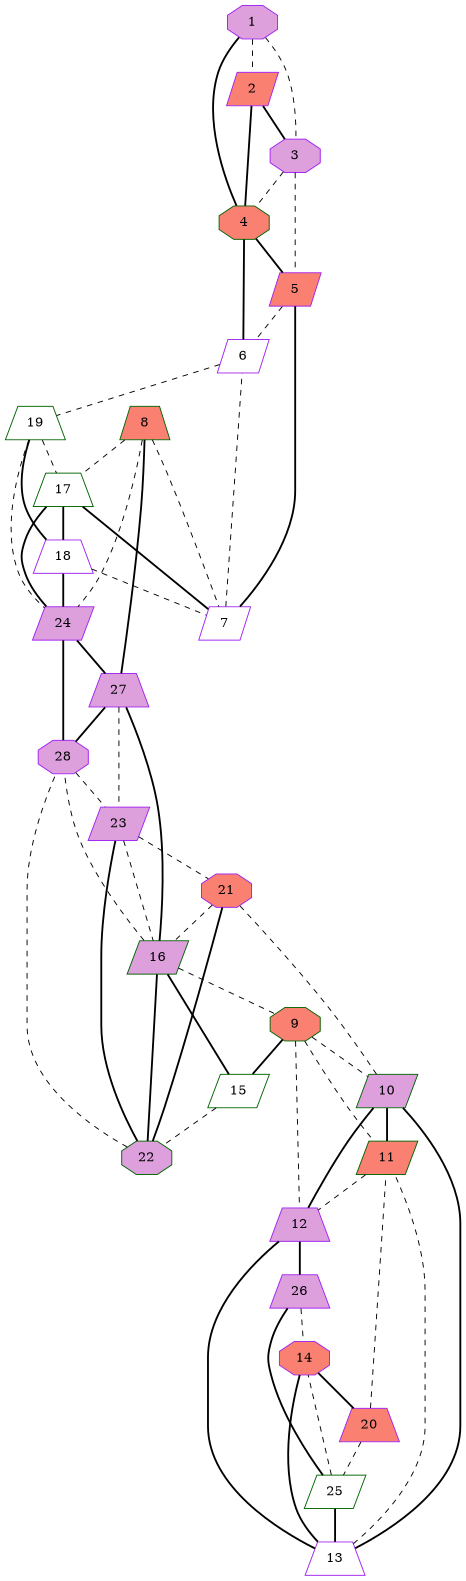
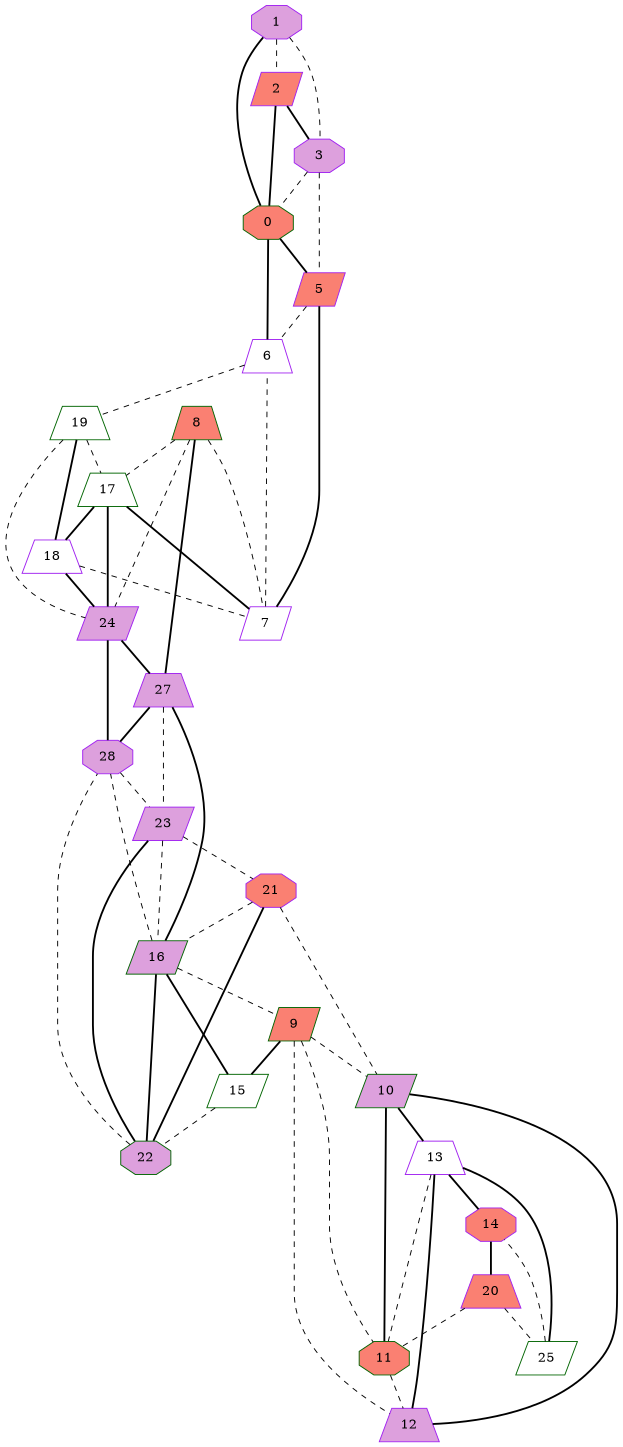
  graph {
    node [aaLength=5 color=purple fillcolor=plum sequence=IAPVVHLFIKPIYAM shape=parallelogram style=filled type=1]
    edge [distance0=0.0 frequency=1 style=dashed type0=2]
    1 [aaLength=19 sequence=HREKIFMSYNQNKQYLEDN shape=octagon type=0]
    2 [aaLength=23 fillcolor=salmon sequence=NPEIQEKIELYGLNLLNEVISDN type=0]
    3 [aaLength=15 sequence=NEEEIRADYNEANFL shape=octagon type=0]
-   4 [aaLength=6 color=darkgreen fillcolor=salmon sequence=LHPFWM shape=octagon type=0]
+   4 [aaLength=6 color=darkgreen fillcolor=salmon sequence=LHPFWM shape=octagon type=0 label=0]
    5 [aaLength=9 fillcolor=salmon sequence=WIEVGEKAV type=0]
-   6 [aaLength=11 fillcolor=white sequence=VGSKLTRLVSQ type=0]
+   6 [aaLength=11 fillcolor=white sequence=VGSKLTRLVSQ shape=trapezium type=0]
    19 [aaLength=3 color=darkgreen fillcolor=white sequence=TVR shape=trapezium]
    17 [aaLength=8 color=darkgreen fillcolor=white sequence=SIMMFVDI shape=trapezium]
    24 [aaLength=4 sequence=DLVL]
    18 [aaLength=6 fillcolor=white sequence=ERYLLT shape=trapezium]
    27 [aaLength=4 sequence=QTIQ shape=trapezium]
    28 [aaLength=4 sequence=SQIF shape=octagon]
    7 [aaLength=8 fillcolor=white sequence=SPTIYSLT type=0]
    8 [color=darkgreen fillcolor=salmon sequence=SPNQV shape=trapezium type=0]
    16 [aaLength=15 color=darkgreen]
    23 [aaLength=3 sequence=LYI]
-   9 [aaLength=3 color=darkgreen fillcolor=salmon sequence=SLT shape=octagon type=0]
+   9 [aaLength=3 color=darkgreen fillcolor=salmon sequence=SLT type=0]
    22 [aaLength=15 color=darkgreen shape=octagon]
    21 [aaLength=11 fillcolor=salmon sequence=QSLYKIKLASV shape=octagon]
    15 [aaLength=11 color=darkgreen fillcolor=white sequence=QSLYKIKLASV]
-   11 [color=darkgreen fillcolor=salmon sequence=GYAFD type=0]
+   11 [color=darkgreen fillcolor=salmon sequence=GYAFD shape=octagon type=0]
    10 [aaLength=7 color=darkgreen sequence=NGLGLFC type=0]
    12 [sequence=DSAYK shape=trapezium type=0]
    13 [fillcolor=white sequence=LRVLD shape=trapezium type=0]
-   26 [aaLength=3 sequence=FRP shape=trapezium]
    14 [fillcolor=salmon sequence=VMTID shape=octagon]
    25 [aaLength=4 color=darkgreen fillcolor=white sequence=VRVD]
    20 [fillcolor=salmon sequence=VMTID shape=trapezium]
    1 -- 2 [distance0=26.88783 type0=1]
    1 -- 3 [distance0=57.88113]
    1 -- 4 [distance0=76.4859 style=bold type0=3]
    2 -- 3 [distance0=32.02278 distance1=0.0 frequency=2 style=bold type1=5]
    2 -- 4 [distance0=52.22917 style=bold type0=3]
    3 -- 4 [distance0=21.41465 distance1=0.0 frequency=2 type0=1 type1=5]
    3 -- 5 [distance0=38.25955 type0=3]
    4 -- 5 [distance0=29.86929 distance1=17.0 frequency=2 style=bold type1=4]
    4 -- 6 [distance0=41.99459 style=bold type0=3]
    5 -- 6 [distance0=13.85184 distance1=0.0 frequency=2 type0=1 type1=5]
    6 -- 19 [distance0=4.0 type0=4]
    19 -- 17 [distance0=31.0]
    19 -- 24 [distance0=49.0 type0=3]
    17 -- 24 [distance0=18.0 distance1=10.0 frequency=2 style=bold type0=1 type1=4]
    17 -- 18 [distance0=19.0 style=bold]
    24 -- 27 [distance0=26.0 style=bold]
    24 -- 28 [distance0=34.0 style=bold type0=3]
    18 -- 19 [distance0=12.0 style=bold type0=1]
    18 -- 24 [distance0=37.0 style=bold type0=3]
    18 -- 7 [type0=5]
    27 -- 28 [distance0=8.0 distance1=4.0 frequency=2 style=bold type0=1 type1=4]
    27 -- 16 [distance0=26.0 style=bold type0=3]
    27 -- 23 [distance0=18.0]
    28 -- 23 [distance0=10.0 distance1=6.0 frequency=2 type1=4]
    7 -- 5 [distance0=49.59558 style=bold type0=3]
    7 -- 6 [distance0=37.32924 type0=1]
    7 -- 17 [distance0=5.0 style=bold type0=4]
    8 -- 17 [distance0=57.35005 type0=3]
    8 -- 24 [distance0=53.11335]
    8 -- 27 [distance0=17.0 style=bold type0=4]
    8 -- 7 [distance0=42.66778 type0=1]
    16 -- 28 [distance0=18.0 type0=3]
    16 -- 9 [distance0=1.0 type0=4]
    16 -- 22 [style=bold type0=1]
    23 -- 16 [distance0=8.0 type0=1]
    23 -- 21 [type0=5]
    9 -- 15 [distance0=5.0 style=bold type0=4]
    9 -- 11 [distance0=47.06012]
    9 -- 10 [distance0=44.20179 type0=1]
    9 -- 12 [distance0=50.92063 type0=3]
    22 -- 28 [distance0=18.0 type0=3]
    22 -- 23 [distance0=8.0 style=bold]
    21 -- 16 [distance0=24.0]
    21 -- 22 [distance0=24.0 style=bold type0=3]
    21 -- 10 [distance0=1.0 type0=4]
    15 -- 16 [distance0=24.0 style=bold]
    15 -- 22 [distance0=24.0 type0=3]
    11 -- 12 [distance0=4.665277 distance1=0.0 frequency=2 type0=1 type1=5]
    10 -- 11 [distance0=11.52526 distance1=2.0 frequency=2 style=bold type0=1 type1=4]
    10 -- 12 [distance0=14.02855 style=bold]
    10 -- 13 [distance0=41.16114 style=bold type0=3]
-   12 -- 26 [distance0=2.0 style=bold type0=4]
    13 -- 11 [distance0=31.9417]
    13 -- 12 [distance0=28.42042 style=bold type0=1]
    13 -- 14 [distance0=5.0 style=bold type0=4]
-   26 -- 14 [distance0=30.0]
-   26 -- 25 [distance0=16.0 distance1=13.0 frequency=2 style=bold type0=1 type1=4]
    14 -- 20 [style=bold type0=5]
    25 -- 13 [style=bold type0=5]
    25 -- 14 [distance0=14.0 type0=1]
    20 -- 11 [distance0=30.0 type0=3]
    20 -- 25 [distance0=14.0]
  }
